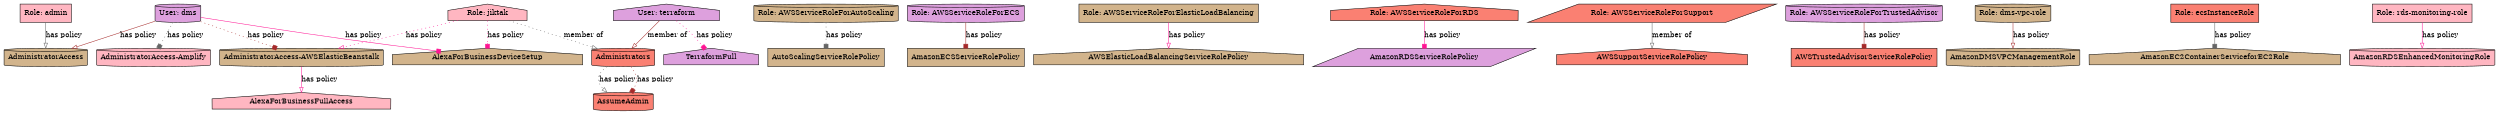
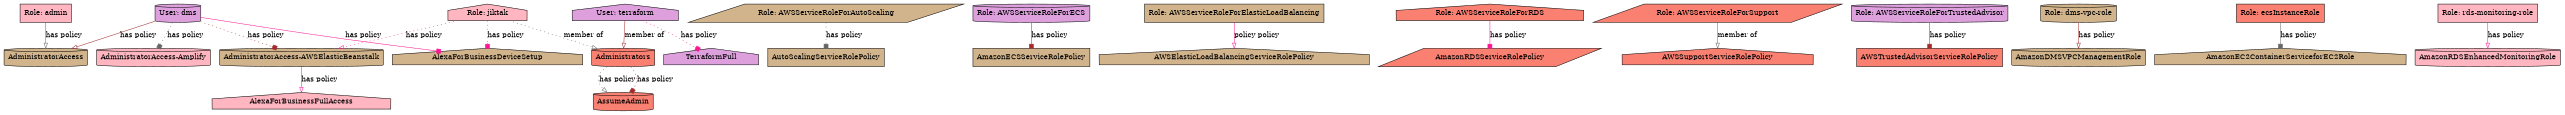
  digraph {
    rankdir=TB
    node [fillcolor=tan shape=cylinder style=filled]
    edge [arrowhead=onormal color=deeppink style=solid]
    n1 [fillcolor=plum label="User: dms"]
    AdministratorAccess
    AlexaForBusinessDeviceSetup [shape=house]
    "AdministratorAccess-AWSElasticBeanstalk"
    "AdministratorAccess-Amplify" [fillcolor=lightpink]
    AlexaForBusinessFullAccess [fillcolor=lightpink shape=house]
    n7 [fillcolor=lightpink label="Role: jiktak" shape=house]
    Administrators [fillcolor=salmon]
    AssumeAdmin [fillcolor=salmon]
    n10 [fillcolor=plum label="User: terraform" shape=house]
    TerraformFull [fillcolor=plum shape=house]
    n12 [fillcolor=lightpink label="Role: admin" shape=box]
-   n13 [label="Role: AWSServiceRoleForAutoScaling"]
+   n13 [label="Role: AWSServiceRoleForAutoScaling" shape=parallelogram]
    AutoScalingServiceRolePolicy [shape=box]
    n15 [fillcolor=plum label="Role: AWSServiceRoleForECS"]
    AmazonECSServiceRolePolicy [shape=box]
    n17 [label="Role: AWSServiceRoleForElasticLoadBalancing" shape=box]
    AWSElasticLoadBalancingServiceRolePolicy [shape=house]
    n19 [fillcolor=salmon label="Role: AWSServiceRoleForRDS" shape=house]
-   AmazonRDSServiceRolePolicy [fillcolor=plum shape=parallelogram]
+   AmazonRDSServiceRolePolicy [fillcolor=salmon shape=parallelogram]
    n21 [fillcolor=salmon label="Role: AWSServiceRoleForSupport" shape=parallelogram]
    AWSSupportServiceRolePolicy [fillcolor=salmon shape=house]
    n23 [fillcolor=plum label="Role: AWSServiceRoleForTrustedAdvisor"]
    AWSTrustedAdvisorServiceRolePolicy [fillcolor=salmon shape=box]
    n25 [label="Role: dms-vpc-role"]
    AmazonDMSVPCManagementRole
    n27 [fillcolor=salmon label="Role: ecsInstanceRole" shape=box]
    AmazonEC2ContainerServiceforEC2Role [shape=house]
    n29 [fillcolor=lightpink label="Role: rds-monitoring-role" shape=box]
    AmazonRDSEnhancedMonitoringRole [fillcolor=lightpink]
    n1 -> AdministratorAccess [color=brown label="has policy"]
    n1 -> AlexaForBusinessDeviceSetup [arrowhead=box label="has policy"]
    n1 -> "AdministratorAccess-AWSElasticBeanstalk" [arrowhead=box color=brown label="has policy" style=dotted]
    n1 -> "AdministratorAccess-Amplify" [arrowhead=box color=gray40 label="has policy" style=dotted]
    "AdministratorAccess-AWSElasticBeanstalk" -> AlexaForBusinessFullAccess [label="has policy"]
    n7 -> AlexaForBusinessDeviceSetup [arrowhead=box label="has policy" style=dotted]
    n7 -> "AdministratorAccess-AWSElasticBeanstalk" [label="has policy" style=dotted]
    n7 -> Administrators [color=gray40 label="member of" style=dotted]
    Administrators -> AssumeAdmin [color=gray40 label="has policy" style=dotted]
    Administrators -> AssumeAdmin [arrowhead=box color=brown label="has policy" style=dotted]
    n10 -> Administrators [color=brown label="member of"]
    n10 -> TerraformFull [arrowhead=box label="has policy" style=dotted]
    n12 -> AdministratorAccess [color=gray40 label="has policy"]
    n13 -> AutoScalingServiceRolePolicy [arrowhead=box color=gray40 label="has policy" style=dotted]
    n15 -> AmazonECSServiceRolePolicy [arrowhead=box color=brown label="has policy"]
-   n17 -> AWSElasticLoadBalancingServiceRolePolicy [label="has policy"]
+   n17 -> AWSElasticLoadBalancingServiceRolePolicy [label="policy policy"]
    n19 -> AmazonRDSServiceRolePolicy [arrowhead=box label="has policy"]
    n21 -> AWSSupportServiceRolePolicy [color=gray40 label="member of"]
    n23 -> AWSTrustedAdvisorServiceRolePolicy [arrowhead=box color=brown label="has policy"]
    n25 -> AmazonDMSVPCManagementRole [color=brown label="has policy"]
    n27 -> AmazonEC2ContainerServiceforEC2Role [arrowhead=box color=gray40 label="has policy"]
    n29 -> AmazonRDSEnhancedMonitoringRole [label="has policy"]
  }
